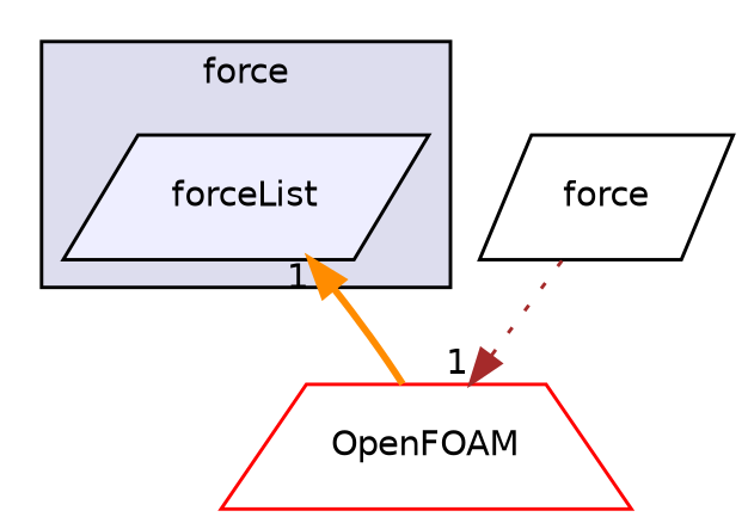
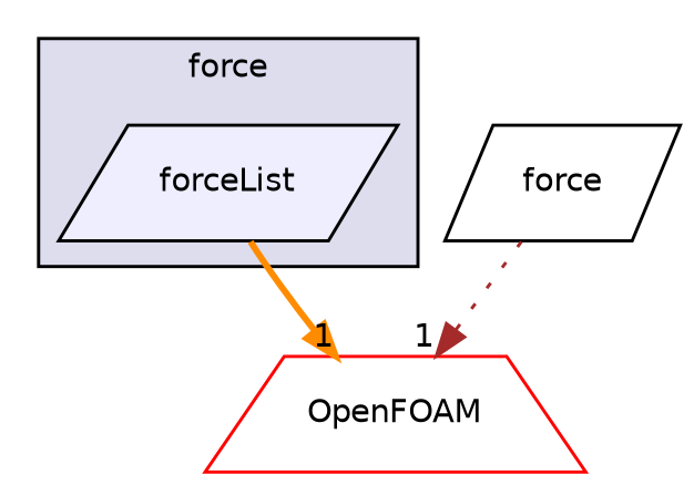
  digraph {
    compound=true
    node [fontname=Helvetica fontsize=10 shape=parallelogram]
    edge [headlabel=1 labeldistance=1.5 labelfontname=Helvetica labelfontsize=10]
    n1 [fillcolor="#eeeeff" label=forceList pencolor=black style=filled]
    n2 [color=red label=OpenFOAM shape=trapezium]
    n3 [label=force]
    subgraph cluster_1 {
      bgcolor="#ddddee"
      fontname=Helvetica
      fontsize=10
      label=force
      pencolor=black
      n1
    }
-   n2 -> n1 [color=darkorange style=bold]
+   n1 -> n2 [color=darkorange style=bold]
    n3 -> n2 [color=brown style=dotted]
  }
